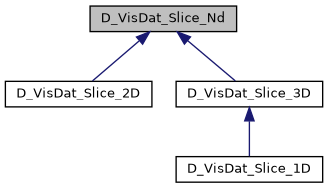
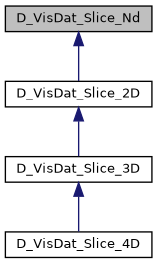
  digraph {
    node [color=black fillcolor=white fontname=Helvetica fontsize=10 shape=record style=filled]
    edge [color=midnightblue dir=back fontname=Helvetica fontsize=10 labelfontname=Helvetica labelfontsize=10 style=solid]
    n1 [fillcolor=grey75 fontcolor=black height=0.2 label=D_VisDat_Slice_Nd width=0.4]
    n2 [height=0.2 label=D_VisDat_Slice_2D width=0.4]
    n3 [height=0.2 label=D_VisDat_Slice_3D width=0.4]
-   n4 [height=0.2 label=D_VisDat_Slice_1D width=0.4]
+   n4 [height=0.2 label=D_VisDat_Slice_4D width=0.4]
    n1 -> n2
-   n1 -> n3
+   n2 -> n3
    n3 -> n4
  }
